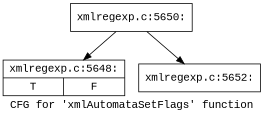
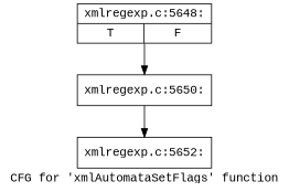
  digraph {
    fontname="Liberation Mono"
    label="CFG for 'xmlAutomataSetFlags' function"
    node [fontname="Liberation Mono" shape=record]
    edge [fontname="Liberation Mono"]
    n1 [label="{xmlregexp.c:5648:|{<s0>T|<s1>F}}"]
    n2 [label="{xmlregexp.c:5650:}"]
    n3 [label="{xmlregexp.c:5652:}"]
-   n2 -> n1
+   n1 -> n2
    n2 -> n3
  }
